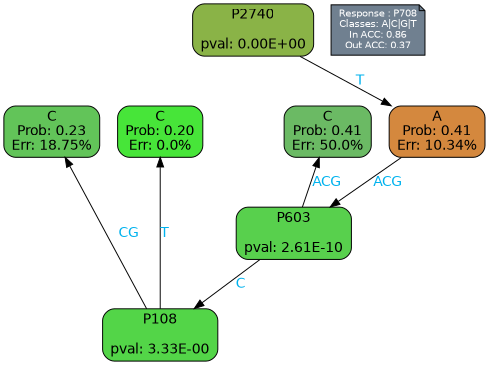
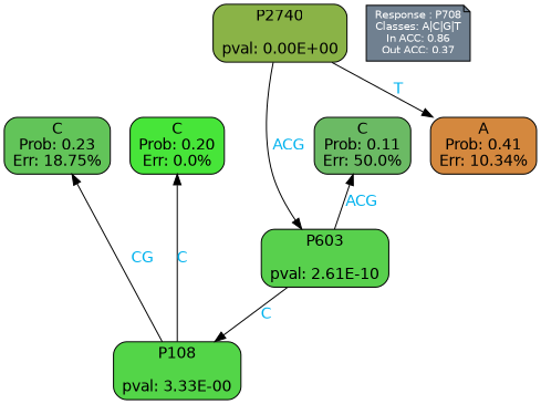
  digraph {
    ranksep=equally
    splines=polylines
    node [color=black fontname=helvetica shape=box style="filled, rounded"]
    edge [fontcolor=deepskyblue2 fontname=helvetica]
-   n1 [fillcolor="#6bba64" label="C\nProb: 0.41\nErr: 50.0%"]
+   n1 [fillcolor="#6bba64" label="C\nProb: 0.11\nErr: 50.0%"]
    n2 [fillcolor="#62c459" label="C\nProb: 0.23\nErr: 18.75%"]
    n3 [fillcolor="#47e539" label="C\nProb: 0.20\nErr: 0.0%"]
    n4 [fillcolor="#d4883e" label="A\nProb: 0.41\nErr: 10.34%"]
    n5 [align=left fillcolor=slategray fontcolor=white fontsize=10 label="Response : P708\nClasses: A|C|G|T\nIn ACC: 0.86\nOut ACC: 0.37\n" shape=note style=filled]
    n6 [fillcolor="#8ab347" label="P2740\n\npval: 0.00E+00"]
    n7 [fillcolor="#58d04d" label="P603\n\npval: 2.61E-10"]
    n8 [fillcolor="#53d548" label="P108\n\npval: 3.33E-00"]
    subgraph sub_1 {
      rank=same
      n1
      n2
      n3
      n4
    }
    subgraph sub_2 {
      rank=same
      n5
      n6
    }
    n6 -> n4 [label=T]
-   n4 -> n7 [label=ACG]
+   n6 -> n7 [label=ACG]
    n7 -> n1 [label=ACG]
    n7 -> n8 [label=C]
    n8 -> n2 [label=CG]
-   n8 -> n3 [label=T]
+   n8 -> n3 [label=C]
  }
